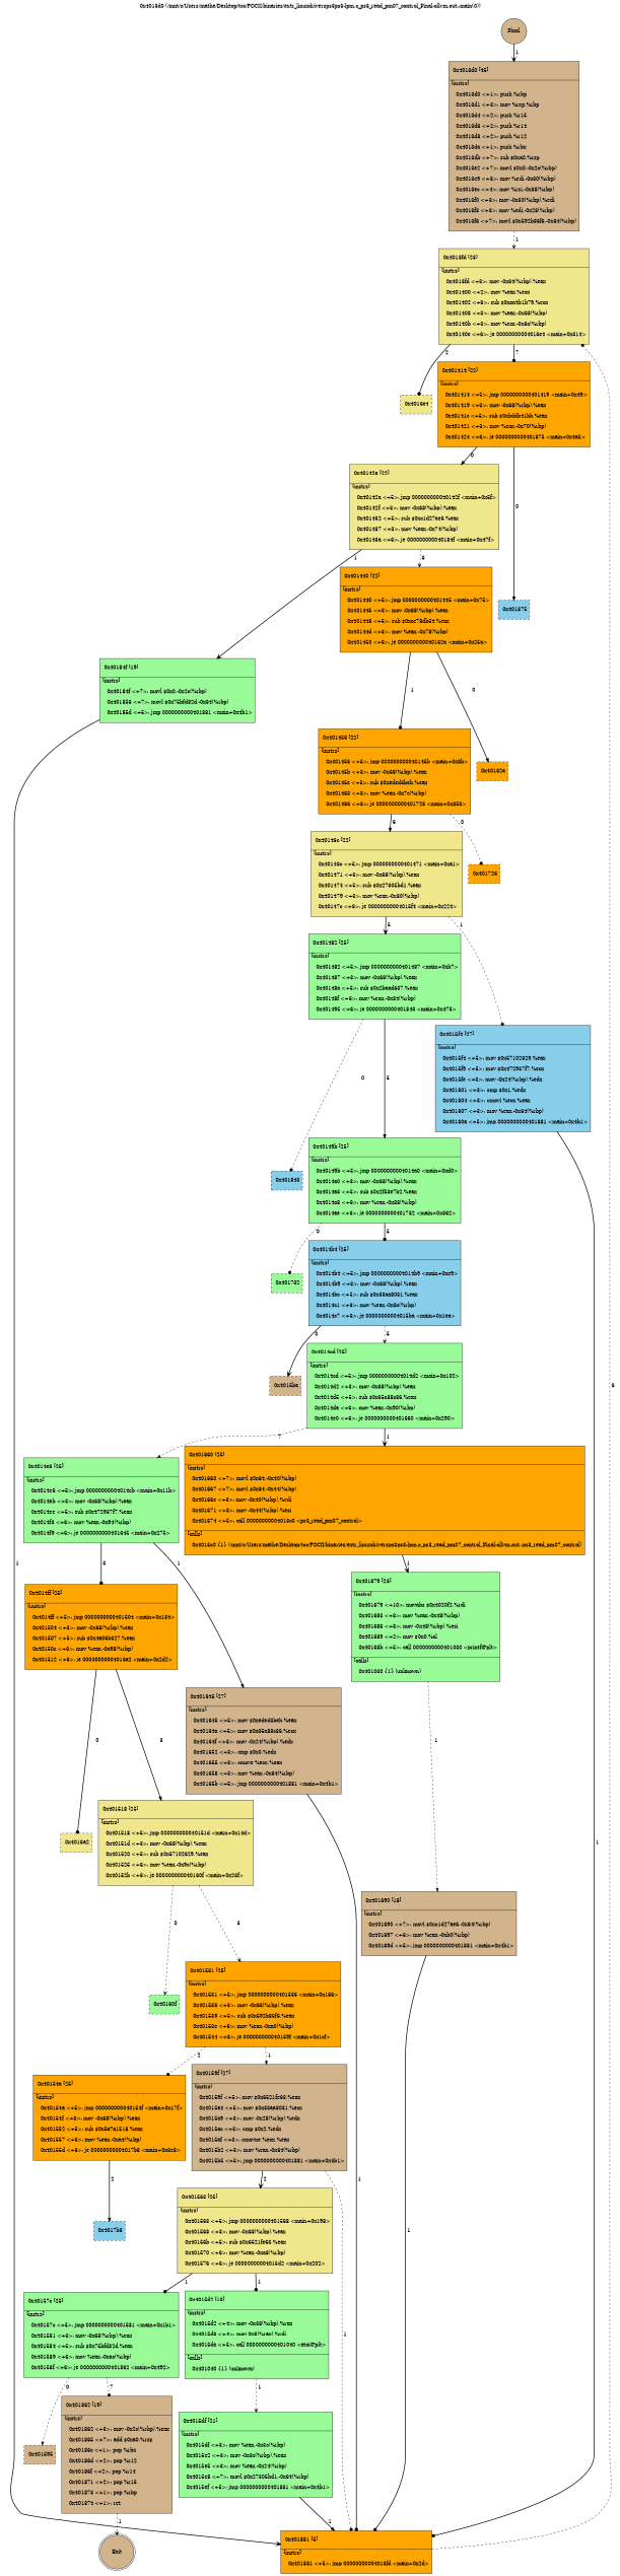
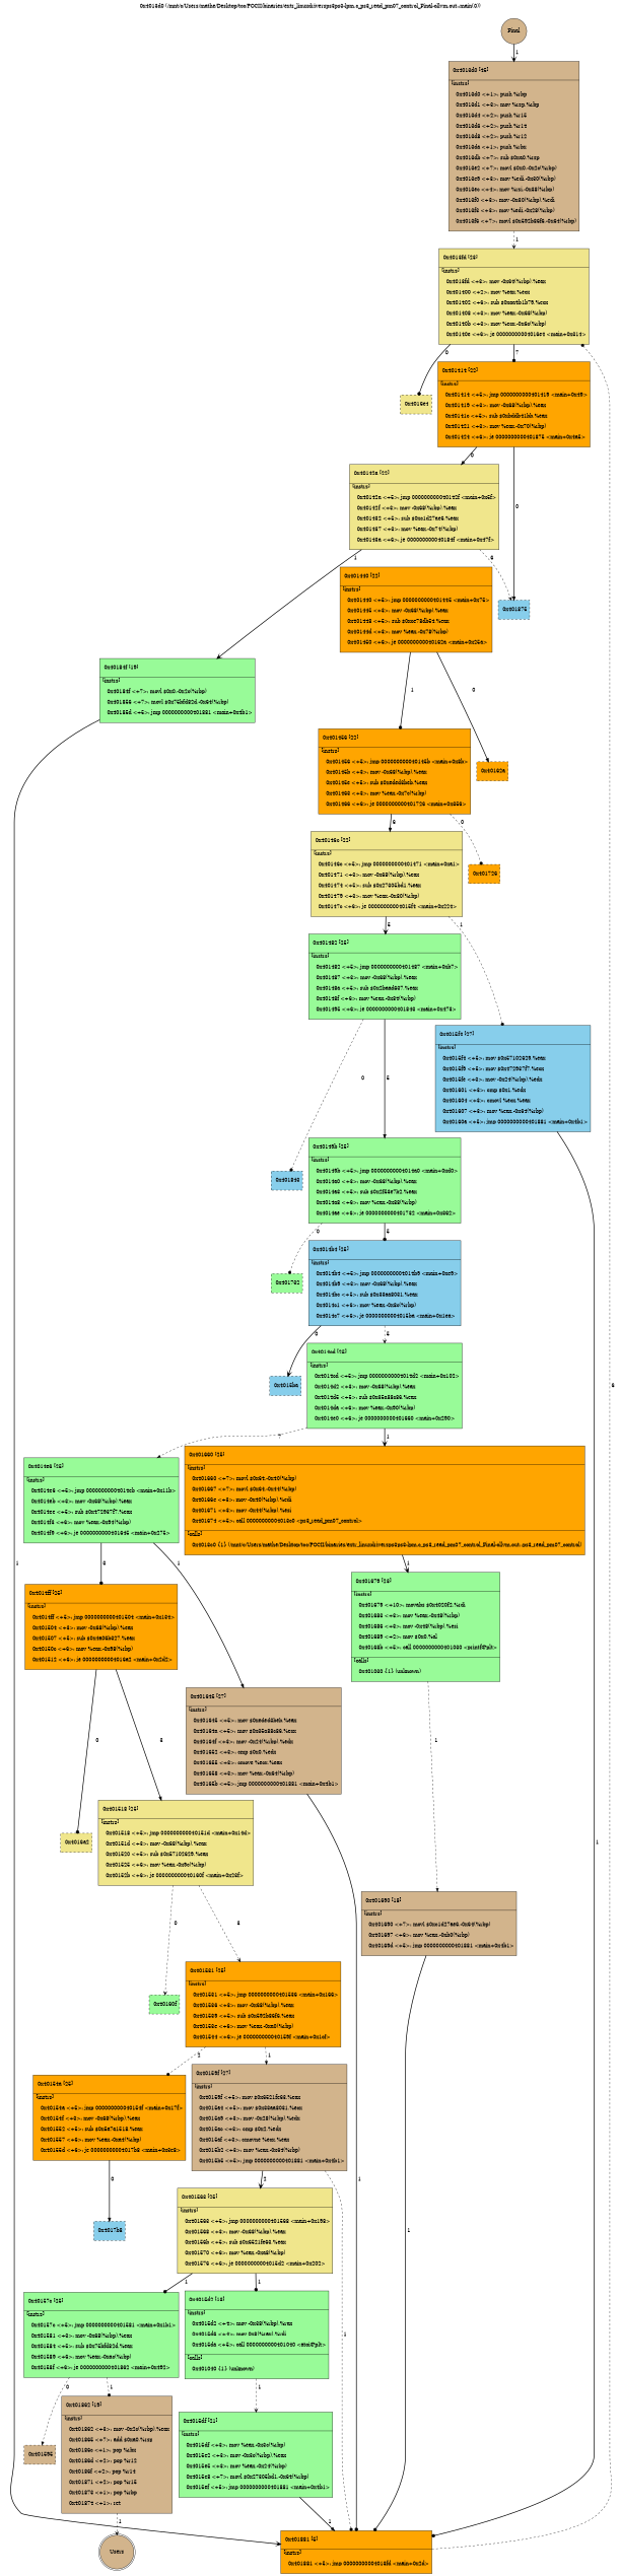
  digraph {
    label="0x4013d0 (/mnt/c/Users/mathe/Desktop/tcc/POCII/binaries/extr_linuxdriversps3ps3-lpm.c_ps3_read_pm07_control_Final-ollvm.out::main(0))"
    labelloc=t
    node [fillcolor=palegreen shape=record style=filled]
    edge [arrowhead=dot style=bold]
    n1 [fillcolor=tan height=0.3 label=Final shape=circle width=0.3]
    n2 [fillcolor=tan label="{\n     0x4013d0 [45]\l\n     | [instrs]\l\n     &nbsp;&nbsp;0x4013d0 \<+1\>: push %rbp\l\n     &nbsp;&nbsp;0x4013d1 \<+3\>: mov %rsp,%rbp\l\n     &nbsp;&nbsp;0x4013d4 \<+2\>: push %r15\l\n     &nbsp;&nbsp;0x4013d6 \<+2\>: push %r14\l\n     &nbsp;&nbsp;0x4013d8 \<+2\>: push %r12\l\n     &nbsp;&nbsp;0x4013da \<+1\>: push %rbx\l\n     &nbsp;&nbsp;0x4013db \<+7\>: sub $0xa0,%rsp\l\n     &nbsp;&nbsp;0x4013e2 \<+7\>: movl $0x0,-0x2c(%rbp)\l\n     &nbsp;&nbsp;0x4013e9 \<+3\>: mov %edi,-0x30(%rbp)\l\n     &nbsp;&nbsp;0x4013ec \<+4\>: mov %rsi,-0x38(%rbp)\l\n     &nbsp;&nbsp;0x4013f0 \<+3\>: mov -0x30(%rbp),%edi\l\n     &nbsp;&nbsp;0x4013f3 \<+3\>: mov %edi,-0x28(%rbp)\l\n     &nbsp;&nbsp;0x4013f6 \<+7\>: movl $0x592b86f6,-0x64(%rbp)\l\n  }"]
    n3 [fillcolor=khaki label="{\n     0x4013fd [23]\l\n     | [instrs]\l\n     &nbsp;&nbsp;0x4013fd \<+3\>: mov -0x64(%rbp),%eax\l\n     &nbsp;&nbsp;0x401400 \<+2\>: mov %eax,%ecx\l\n     &nbsp;&nbsp;0x401402 \<+6\>: sub $0xaa4b1b79,%ecx\l\n     &nbsp;&nbsp;0x401408 \<+3\>: mov %eax,-0x68(%rbp)\l\n     &nbsp;&nbsp;0x40140b \<+3\>: mov %ecx,-0x6c(%rbp)\l\n     &nbsp;&nbsp;0x40140e \<+6\>: je 00000000004016e4 \<main+0x314\>\l\n  }"]
    n4 [fillcolor=khaki label="{\n     0x4016e4\l\n  }" style="dashed,filled"]
    n5 [fillcolor=orange label="{\n     0x401414 [22]\l\n     | [instrs]\l\n     &nbsp;&nbsp;0x401414 \<+5\>: jmp 0000000000401419 \<main+0x49\>\l\n     &nbsp;&nbsp;0x401419 \<+3\>: mov -0x68(%rbp),%eax\l\n     &nbsp;&nbsp;0x40141c \<+5\>: sub $0xbddb41bb,%eax\l\n     &nbsp;&nbsp;0x401421 \<+3\>: mov %eax,-0x70(%rbp)\l\n     &nbsp;&nbsp;0x401424 \<+6\>: je 0000000000401875 \<main+0x4a5\>\l\n  }"]
    n6 [fillcolor=skyblue label="{\n     0x401875\l\n  }" style="dashed,filled"]
    n7 [fillcolor=khaki label="{\n     0x40142a [22]\l\n     | [instrs]\l\n     &nbsp;&nbsp;0x40142a \<+5\>: jmp 000000000040142f \<main+0x5f\>\l\n     &nbsp;&nbsp;0x40142f \<+3\>: mov -0x68(%rbp),%eax\l\n     &nbsp;&nbsp;0x401432 \<+5\>: sub $0xc1d27ae6,%eax\l\n     &nbsp;&nbsp;0x401437 \<+3\>: mov %eax,-0x74(%rbp)\l\n     &nbsp;&nbsp;0x40143a \<+6\>: je 000000000040184f \<main+0x47f\>\l\n  }"]
    n8 [label="{\n     0x40184f [19]\l\n     | [instrs]\l\n     &nbsp;&nbsp;0x40184f \<+7\>: movl $0x0,-0x2c(%rbp)\l\n     &nbsp;&nbsp;0x401856 \<+7\>: movl $0x75bfd82d,-0x64(%rbp)\l\n     &nbsp;&nbsp;0x40185d \<+5\>: jmp 0000000000401881 \<main+0x4b1\>\l\n  }"]
    n9 [fillcolor=orange label="{\n     0x401440 [22]\l\n     | [instrs]\l\n     &nbsp;&nbsp;0x401440 \<+5\>: jmp 0000000000401445 \<main+0x75\>\l\n     &nbsp;&nbsp;0x401445 \<+3\>: mov -0x68(%rbp),%eax\l\n     &nbsp;&nbsp;0x401448 \<+5\>: sub $0xce78db54,%eax\l\n     &nbsp;&nbsp;0x40144d \<+3\>: mov %eax,-0x78(%rbp)\l\n     &nbsp;&nbsp;0x401450 \<+6\>: je 000000000040162a \<main+0x25a\>\l\n  }"]
-   Exit [fillcolor=tan height=0.3 peripheries=2 shape=circle width=0.3]
+   Exit [fillcolor=tan height=0.3 peripheries=2 shape=circle width=0.3 label=Users]
    n11 [fillcolor=orange label="{\n     0x401881 [5]\l\n     | [instrs]\l\n     &nbsp;&nbsp;0x401881 \<+5\>: jmp 00000000004013fd \<main+0x2d\>\l\n  }"]
    n12 [fillcolor=orange label="{\n     0x40162a\l\n  }" style="dashed,filled"]
    n13 [fillcolor=orange label="{\n     0x401456 [22]\l\n     | [instrs]\l\n     &nbsp;&nbsp;0x401456 \<+5\>: jmp 000000000040145b \<main+0x8b\>\l\n     &nbsp;&nbsp;0x40145b \<+3\>: mov -0x68(%rbp),%eax\l\n     &nbsp;&nbsp;0x40145e \<+5\>: sub $0xeded3beb,%eax\l\n     &nbsp;&nbsp;0x401463 \<+3\>: mov %eax,-0x7c(%rbp)\l\n     &nbsp;&nbsp;0x401466 \<+6\>: je 0000000000401726 \<main+0x356\>\l\n  }"]
    n14 [fillcolor=tan label="{\n     0x401595\l\n  }" style="dashed,filled"]
    n15 [fillcolor=orange label="{\n     0x401726\l\n  }" style="dashed,filled"]
    n16 [fillcolor=khaki label="{\n     0x40146c [22]\l\n     | [instrs]\l\n     &nbsp;&nbsp;0x40146c \<+5\>: jmp 0000000000401471 \<main+0xa1\>\l\n     &nbsp;&nbsp;0x401471 \<+3\>: mov -0x68(%rbp),%eax\l\n     &nbsp;&nbsp;0x401474 \<+5\>: sub $0x27305bd1,%eax\l\n     &nbsp;&nbsp;0x401479 \<+3\>: mov %eax,-0x80(%rbp)\l\n     &nbsp;&nbsp;0x40147c \<+6\>: je 00000000004015f4 \<main+0x224\>\l\n  }"]
    n17 [fillcolor=tan label="{\n     0x401862 [19]\l\n     | [instrs]\l\n     &nbsp;&nbsp;0x401862 \<+3\>: mov -0x2c(%rbp),%eax\l\n     &nbsp;&nbsp;0x401865 \<+7\>: add $0xa0,%rsp\l\n     &nbsp;&nbsp;0x40186c \<+1\>: pop %rbx\l\n     &nbsp;&nbsp;0x40186d \<+2\>: pop %r12\l\n     &nbsp;&nbsp;0x40186f \<+2\>: pop %r14\l\n     &nbsp;&nbsp;0x401871 \<+2\>: pop %r15\l\n     &nbsp;&nbsp;0x401873 \<+1\>: pop %rbp\l\n     &nbsp;&nbsp;0x401874 \<+1\>: ret\l\n  }"]
    n18 [fillcolor=skyblue label="{\n     0x4015f4 [27]\l\n     | [instrs]\l\n     &nbsp;&nbsp;0x4015f4 \<+5\>: mov $0x57102629,%eax\l\n     &nbsp;&nbsp;0x4015f9 \<+5\>: mov $0x472937f7,%ecx\l\n     &nbsp;&nbsp;0x4015fe \<+3\>: mov -0x24(%rbp),%edx\l\n     &nbsp;&nbsp;0x401601 \<+3\>: cmp $0x1,%edx\l\n     &nbsp;&nbsp;0x401604 \<+3\>: cmovl %ecx,%eax\l\n     &nbsp;&nbsp;0x401607 \<+3\>: mov %eax,-0x64(%rbp)\l\n     &nbsp;&nbsp;0x40160a \<+5\>: jmp 0000000000401881 \<main+0x4b1\>\l\n  }"]
    n19 [label="{\n     0x401482 [25]\l\n     | [instrs]\l\n     &nbsp;&nbsp;0x401482 \<+5\>: jmp 0000000000401487 \<main+0xb7\>\l\n     &nbsp;&nbsp;0x401487 \<+3\>: mov -0x68(%rbp),%eax\l\n     &nbsp;&nbsp;0x40148a \<+5\>: sub $0x2baad637,%eax\l\n     &nbsp;&nbsp;0x40148f \<+6\>: mov %eax,-0x84(%rbp)\l\n     &nbsp;&nbsp;0x401495 \<+6\>: je 0000000000401843 \<main+0x473\>\l\n  }"]
    n20 [fillcolor=tan label="{\n     0x401690 [18]\l\n     | [instrs]\l\n     &nbsp;&nbsp;0x401690 \<+7\>: movl $0xc1d27ae6,-0x64(%rbp)\l\n     &nbsp;&nbsp;0x401697 \<+6\>: mov %eax,-0xb0(%rbp)\l\n     &nbsp;&nbsp;0x40169d \<+5\>: jmp 0000000000401881 \<main+0x4b1\>\l\n  }"]
    n21 [fillcolor=skyblue label="{\n     0x401843\l\n  }" style="dashed,filled"]
    n22 [label="{\n     0x40149b [25]\l\n     | [instrs]\l\n     &nbsp;&nbsp;0x40149b \<+5\>: jmp 00000000004014a0 \<main+0xd0\>\l\n     &nbsp;&nbsp;0x4014a0 \<+3\>: mov -0x68(%rbp),%eax\l\n     &nbsp;&nbsp;0x4014a3 \<+5\>: sub $0x2f53e7b2,%eax\l\n     &nbsp;&nbsp;0x4014a8 \<+6\>: mov %eax,-0x88(%rbp)\l\n     &nbsp;&nbsp;0x4014ae \<+6\>: je 0000000000401732 \<main+0x362\>\l\n  }"]
    n23 [label="{\n     0x401679 [23]\l\n     | [instrs]\l\n     &nbsp;&nbsp;0x401679 \<+10\>: movabs $0x4020f2,%rdi\l\n     &nbsp;&nbsp;0x401683 \<+3\>: mov %eax,-0x48(%rbp)\l\n     &nbsp;&nbsp;0x401686 \<+3\>: mov -0x48(%rbp),%esi\l\n     &nbsp;&nbsp;0x401689 \<+2\>: mov $0x0,%al\l\n     &nbsp;&nbsp;0x40168b \<+5\>: call 0000000000401030 \<printf@plt\>\l\n     | [calls]\l\n     &nbsp;&nbsp;0x401030 \{1\} (unknown)\l\n  }"]
    n24 [label="{\n     0x401732\l\n  }" style="dashed,filled"]
    n25 [fillcolor=skyblue label="{\n     0x4014b4 [25]\l\n     | [instrs]\l\n     &nbsp;&nbsp;0x4014b4 \<+5\>: jmp 00000000004014b9 \<main+0xe9\>\l\n     &nbsp;&nbsp;0x4014b9 \<+3\>: mov -0x68(%rbp),%eax\l\n     &nbsp;&nbsp;0x4014bc \<+5\>: sub $0x33aa8031,%eax\l\n     &nbsp;&nbsp;0x4014c1 \<+6\>: mov %eax,-0x8c(%rbp)\l\n     &nbsp;&nbsp;0x4014c7 \<+6\>: je 00000000004015ba \<main+0x1ea\>\l\n  }"]
    n26 [label="{\n     0x4015df [21]\l\n     | [instrs]\l\n     &nbsp;&nbsp;0x4015df \<+3\>: mov %eax,-0x3c(%rbp)\l\n     &nbsp;&nbsp;0x4015e2 \<+3\>: mov -0x3c(%rbp),%eax\l\n     &nbsp;&nbsp;0x4015e5 \<+3\>: mov %eax,-0x24(%rbp)\l\n     &nbsp;&nbsp;0x4015e8 \<+7\>: movl $0x27305bd1,-0x64(%rbp)\l\n     &nbsp;&nbsp;0x4015ef \<+5\>: jmp 0000000000401881 \<main+0x4b1\>\l\n  }"]
-   n27 [fillcolor=tan label="{\n     0x4015ba\l\n  }" style="dashed,filled"]
+   n27 [fillcolor=skyblue label="{\n     0x4015ba\l\n  }" style="dashed,filled"]
    n28 [label="{\n     0x4014cd [25]\l\n     | [instrs]\l\n     &nbsp;&nbsp;0x4014cd \<+5\>: jmp 00000000004014d2 \<main+0x102\>\l\n     &nbsp;&nbsp;0x4014d2 \<+3\>: mov -0x68(%rbp),%eax\l\n     &nbsp;&nbsp;0x4014d5 \<+5\>: sub $0x35a88c86,%eax\l\n     &nbsp;&nbsp;0x4014da \<+6\>: mov %eax,-0x90(%rbp)\l\n     &nbsp;&nbsp;0x4014e0 \<+6\>: je 0000000000401660 \<main+0x290\>\l\n  }"]
    n29 [label="{\n     0x40157c [25]\l\n     | [instrs]\l\n     &nbsp;&nbsp;0x40157c \<+5\>: jmp 0000000000401581 \<main+0x1b1\>\l\n     &nbsp;&nbsp;0x401581 \<+3\>: mov -0x68(%rbp),%eax\l\n     &nbsp;&nbsp;0x401584 \<+5\>: sub $0x75bfd82d,%eax\l\n     &nbsp;&nbsp;0x401589 \<+6\>: mov %eax,-0xac(%rbp)\l\n     &nbsp;&nbsp;0x40158f \<+6\>: je 0000000000401862 \<main+0x492\>\l\n  }"]
    n30 [fillcolor=orange label="{\n     0x401660 [25]\l\n     | [instrs]\l\n     &nbsp;&nbsp;0x401660 \<+7\>: movl $0x64,-0x40(%rbp)\l\n     &nbsp;&nbsp;0x401667 \<+7\>: movl $0x64,-0x44(%rbp)\l\n     &nbsp;&nbsp;0x40166e \<+3\>: mov -0x40(%rbp),%edi\l\n     &nbsp;&nbsp;0x401671 \<+3\>: mov -0x44(%rbp),%esi\l\n     &nbsp;&nbsp;0x401674 \<+5\>: call 00000000004013c0 \<ps3_read_pm07_control\>\l\n     | [calls]\l\n     &nbsp;&nbsp;0x4013c0 \{1\} (/mnt/c/Users/mathe/Desktop/tcc/POCII/binaries/extr_linuxdriversps3ps3-lpm.c_ps3_read_pm07_control_Final-ollvm.out::ps3_read_pm07_control)\l\n  }"]
    n31 [label="{\n     0x4014e6 [25]\l\n     | [instrs]\l\n     &nbsp;&nbsp;0x4014e6 \<+5\>: jmp 00000000004014eb \<main+0x11b\>\l\n     &nbsp;&nbsp;0x4014eb \<+3\>: mov -0x68(%rbp),%eax\l\n     &nbsp;&nbsp;0x4014ee \<+5\>: sub $0x472937f7,%eax\l\n     &nbsp;&nbsp;0x4014f3 \<+6\>: mov %eax,-0x94(%rbp)\l\n     &nbsp;&nbsp;0x4014f9 \<+6\>: je 0000000000401645 \<main+0x275\>\l\n  }"]
    n32 [label="{\n     0x4015d2 [13]\l\n     | [instrs]\l\n     &nbsp;&nbsp;0x4015d2 \<+4\>: mov -0x38(%rbp),%rax\l\n     &nbsp;&nbsp;0x4015d6 \<+4\>: mov 0x8(%rax),%rdi\l\n     &nbsp;&nbsp;0x4015da \<+5\>: call 0000000000401040 \<atoi@plt\>\l\n     | [calls]\l\n     &nbsp;&nbsp;0x401040 \{1\} (unknown)\l\n  }"]
    n33 [fillcolor=tan label="{\n     0x401645 [27]\l\n     | [instrs]\l\n     &nbsp;&nbsp;0x401645 \<+5\>: mov $0xeded3beb,%eax\l\n     &nbsp;&nbsp;0x40164a \<+5\>: mov $0x35a88c86,%ecx\l\n     &nbsp;&nbsp;0x40164f \<+3\>: mov -0x24(%rbp),%edx\l\n     &nbsp;&nbsp;0x401652 \<+3\>: cmp $0x0,%edx\l\n     &nbsp;&nbsp;0x401655 \<+3\>: cmove %ecx,%eax\l\n     &nbsp;&nbsp;0x401658 \<+3\>: mov %eax,-0x64(%rbp)\l\n     &nbsp;&nbsp;0x40165b \<+5\>: jmp 0000000000401881 \<main+0x4b1\>\l\n  }"]
    n34 [fillcolor=orange label="{\n     0x4014ff [25]\l\n     | [instrs]\l\n     &nbsp;&nbsp;0x4014ff \<+5\>: jmp 0000000000401504 \<main+0x134\>\l\n     &nbsp;&nbsp;0x401504 \<+3\>: mov -0x68(%rbp),%eax\l\n     &nbsp;&nbsp;0x401507 \<+5\>: sub $0x4a06b327,%eax\l\n     &nbsp;&nbsp;0x40150c \<+6\>: mov %eax,-0x98(%rbp)\l\n     &nbsp;&nbsp;0x401512 \<+6\>: je 00000000004016a2 \<main+0x2d2\>\l\n  }"]
    n35 [fillcolor=khaki label="{\n     0x401563 [25]\l\n     | [instrs]\l\n     &nbsp;&nbsp;0x401563 \<+5\>: jmp 0000000000401568 \<main+0x198\>\l\n     &nbsp;&nbsp;0x401568 \<+3\>: mov -0x68(%rbp),%eax\l\n     &nbsp;&nbsp;0x40156b \<+5\>: sub $0x6521fe63,%eax\l\n     &nbsp;&nbsp;0x401570 \<+6\>: mov %eax,-0xa8(%rbp)\l\n     &nbsp;&nbsp;0x401576 \<+6\>: je 00000000004015d2 \<main+0x202\>\l\n  }"]
    n36 [fillcolor=khaki label="{\n     0x4016a2\l\n  }" style="dashed,filled"]
    n37 [fillcolor=khaki label="{\n     0x401518 [25]\l\n     | [instrs]\l\n     &nbsp;&nbsp;0x401518 \<+5\>: jmp 000000000040151d \<main+0x14d\>\l\n     &nbsp;&nbsp;0x40151d \<+3\>: mov -0x68(%rbp),%eax\l\n     &nbsp;&nbsp;0x401520 \<+5\>: sub $0x57102629,%eax\l\n     &nbsp;&nbsp;0x401525 \<+6\>: mov %eax,-0x9c(%rbp)\l\n     &nbsp;&nbsp;0x40152b \<+6\>: je 000000000040160f \<main+0x23f\>\l\n  }"]
    n38 [fillcolor=skyblue label="{\n     0x4017b8\l\n  }" style="dashed,filled"]
    n39 [label="{\n     0x40160f\l\n  }" style="dashed,filled"]
    n40 [fillcolor=orange label="{\n     0x401531 [25]\l\n     | [instrs]\l\n     &nbsp;&nbsp;0x401531 \<+5\>: jmp 0000000000401536 \<main+0x166\>\l\n     &nbsp;&nbsp;0x401536 \<+3\>: mov -0x68(%rbp),%eax\l\n     &nbsp;&nbsp;0x401539 \<+5\>: sub $0x592b86f6,%eax\l\n     &nbsp;&nbsp;0x40153e \<+6\>: mov %eax,-0xa0(%rbp)\l\n     &nbsp;&nbsp;0x401544 \<+6\>: je 000000000040159f \<main+0x1cf\>\l\n  }"]
    n41 [fillcolor=orange label="{\n     0x40154a [25]\l\n     | [instrs]\l\n     &nbsp;&nbsp;0x40154a \<+5\>: jmp 000000000040154f \<main+0x17f\>\l\n     &nbsp;&nbsp;0x40154f \<+3\>: mov -0x68(%rbp),%eax\l\n     &nbsp;&nbsp;0x401552 \<+5\>: sub $0x5a7a1518,%eax\l\n     &nbsp;&nbsp;0x401557 \<+6\>: mov %eax,-0xa4(%rbp)\l\n     &nbsp;&nbsp;0x40155d \<+6\>: je 00000000004017b8 \<main+0x3e8\>\l\n  }"]
    n42 [fillcolor=tan label="{\n     0x40159f [27]\l\n     | [instrs]\l\n     &nbsp;&nbsp;0x40159f \<+5\>: mov $0x6521fe63,%eax\l\n     &nbsp;&nbsp;0x4015a4 \<+5\>: mov $0x33aa8031,%ecx\l\n     &nbsp;&nbsp;0x4015a9 \<+3\>: mov -0x28(%rbp),%edx\l\n     &nbsp;&nbsp;0x4015ac \<+3\>: cmp $0x2,%edx\l\n     &nbsp;&nbsp;0x4015af \<+3\>: cmovne %ecx,%eax\l\n     &nbsp;&nbsp;0x4015b2 \<+3\>: mov %eax,-0x64(%rbp)\l\n     &nbsp;&nbsp;0x4015b5 \<+5\>: jmp 0000000000401881 \<main+0x4b1\>\l\n  }"]
    n1 -> n2 [arrowhead=vee label=" 1"]
    n2 -> n3 [arrowhead=vee label=" 1" style=dashed]
-   n3 -> n4 [label=" 2"]
+   n3 -> n4 [label=" 0"]
    n3 -> n5 [label=" 7"]
    n5 -> n6 [arrowhead=normal label=" 0"]
    n5 -> n7 [arrowhead=normal label=" 0"]
    n7 -> n8 [arrowhead=vee label=" 1"]
-   n7 -> n9 [arrowhead=vee label=" 6" style=dashed]
+   n7 -> n6 [arrowhead=vee label=" 6" style=dashed]
    n8 -> n11 [arrowhead=vee label=" 1"]
    n9 -> n12 [arrowhead=normal label=" 0"]
    n9 -> n13 [label=" 1"]
    n11 -> n3 [label=" 6" style=dashed]
    n13 -> n15 [label=" 0" style=dashed]
    n13 -> n16 [arrowhead=normal label=" 6"]
    n16 -> n18 [label=" 1" style=dashed]
    n16 -> n19 [arrowhead=vee label=" 5"]
    n17 -> Exit [arrowhead=vee label=" 1" style=dashed]
    n18 -> n11 [label=" 1"]
    n19 -> n21 [label=" 0" style=dashed]
    n19 -> n22 [arrowhead=normal label=" 5"]
    n20 -> n11 [label=" 1"]
    n22 -> n24 [label=" 0" style=dashed]
    n22 -> n25 [label=" 5"]
    n23 -> n20 [arrowhead=normal label=" 1" style=dashed]
    n25 -> n27 [arrowhead=vee label=" 0"]
    n25 -> n28 [arrowhead=vee label=" 5" style=dashed]
    n26 -> n11 [arrowhead=normal label=" 1"]
    n28 -> n30 [arrowhead=vee label=" 1"]
    n28 -> n31 [arrowhead=normal label=" 7" style=dashed]
    n29 -> n14 [arrowhead=normal label=" 0" style=dashed]
-   n29 -> n17 [label=" 7" style=dashed]
+   n29 -> n17 [label=" 1" style=dashed]
    n30 -> n23 [arrowhead=vee label=" 1"]
    n31 -> n33 [arrowhead=normal label=" 1"]
    n31 -> n34 [label=" 3"]
    n32 -> n26 [arrowhead=vee label=" 1" style=dashed]
    n33 -> n11 [label=" 1"]
    n34 -> n36 [label=" 0"]
    n34 -> n37 [arrowhead=normal label=" 3"]
    n35 -> n29 [label=" 1"]
    n35 -> n32 [label=" 1"]
    n37 -> n39 [arrowhead=vee label=" 0" style=dashed]
    n37 -> n40 [arrowhead=vee label=" 3" style=dashed]
    n40 -> n41 [label=" 2" style=dashed]
    n40 -> n42 [arrowhead=normal label=" 1" style=dashed]
-   n41 -> n38 [arrowhead=normal label=" 2"]
+   n41 -> n38 [arrowhead=normal label=" 0"]
    n42 -> n11 [label=" 1" style=dashed]
    n42 -> n35 [arrowhead=vee label=" 2"]
  }
